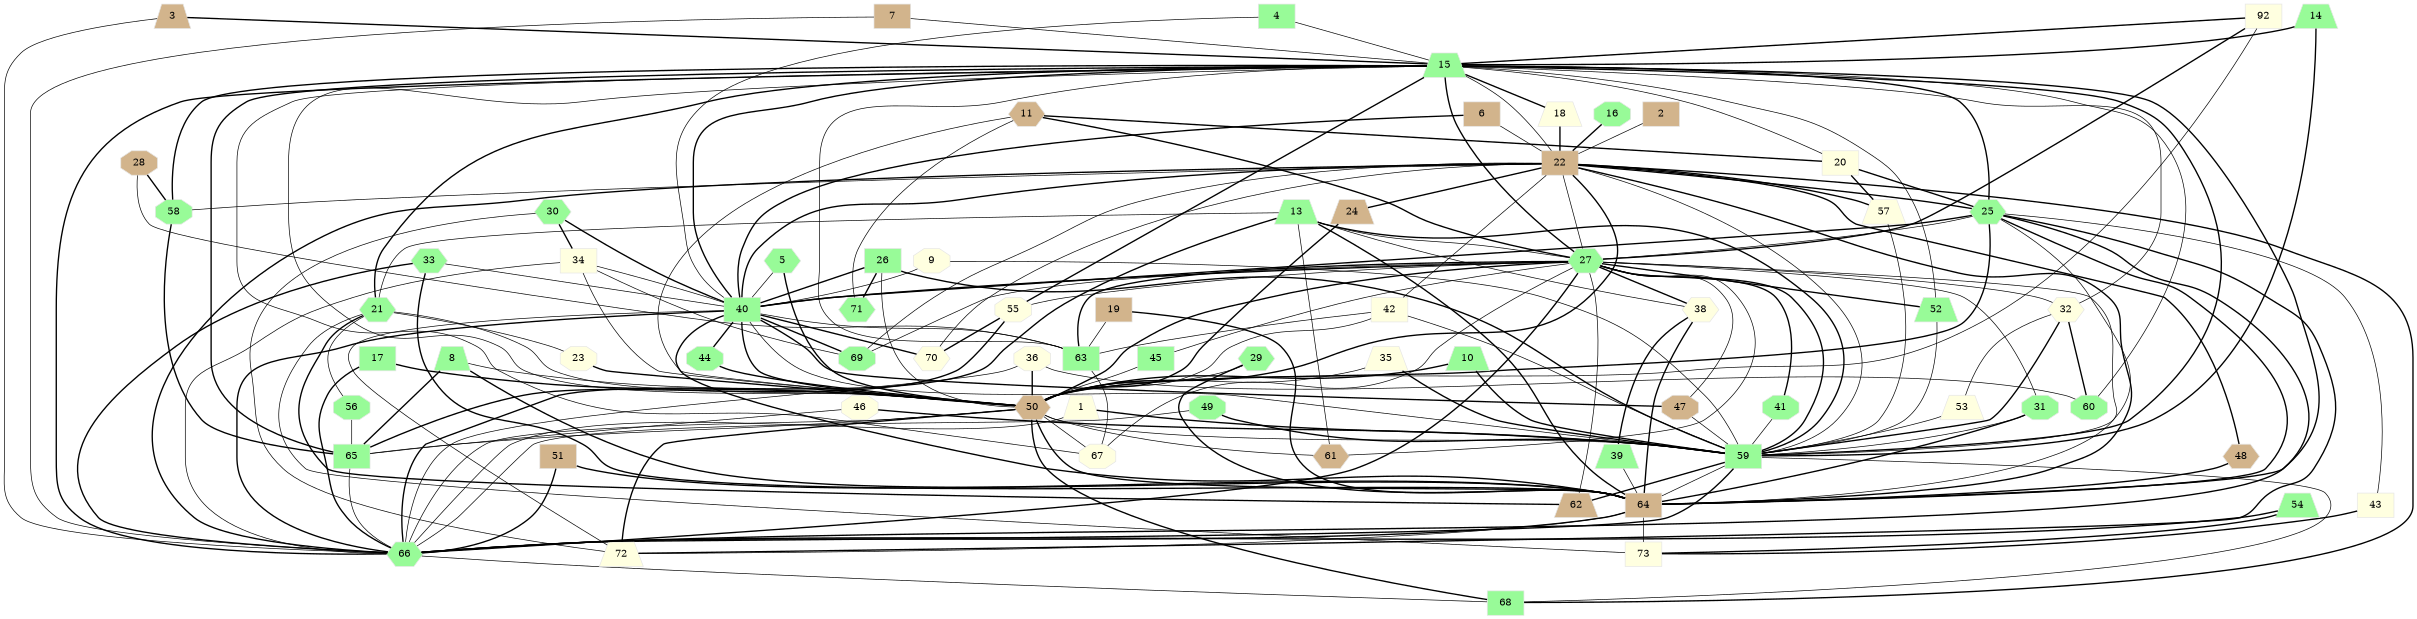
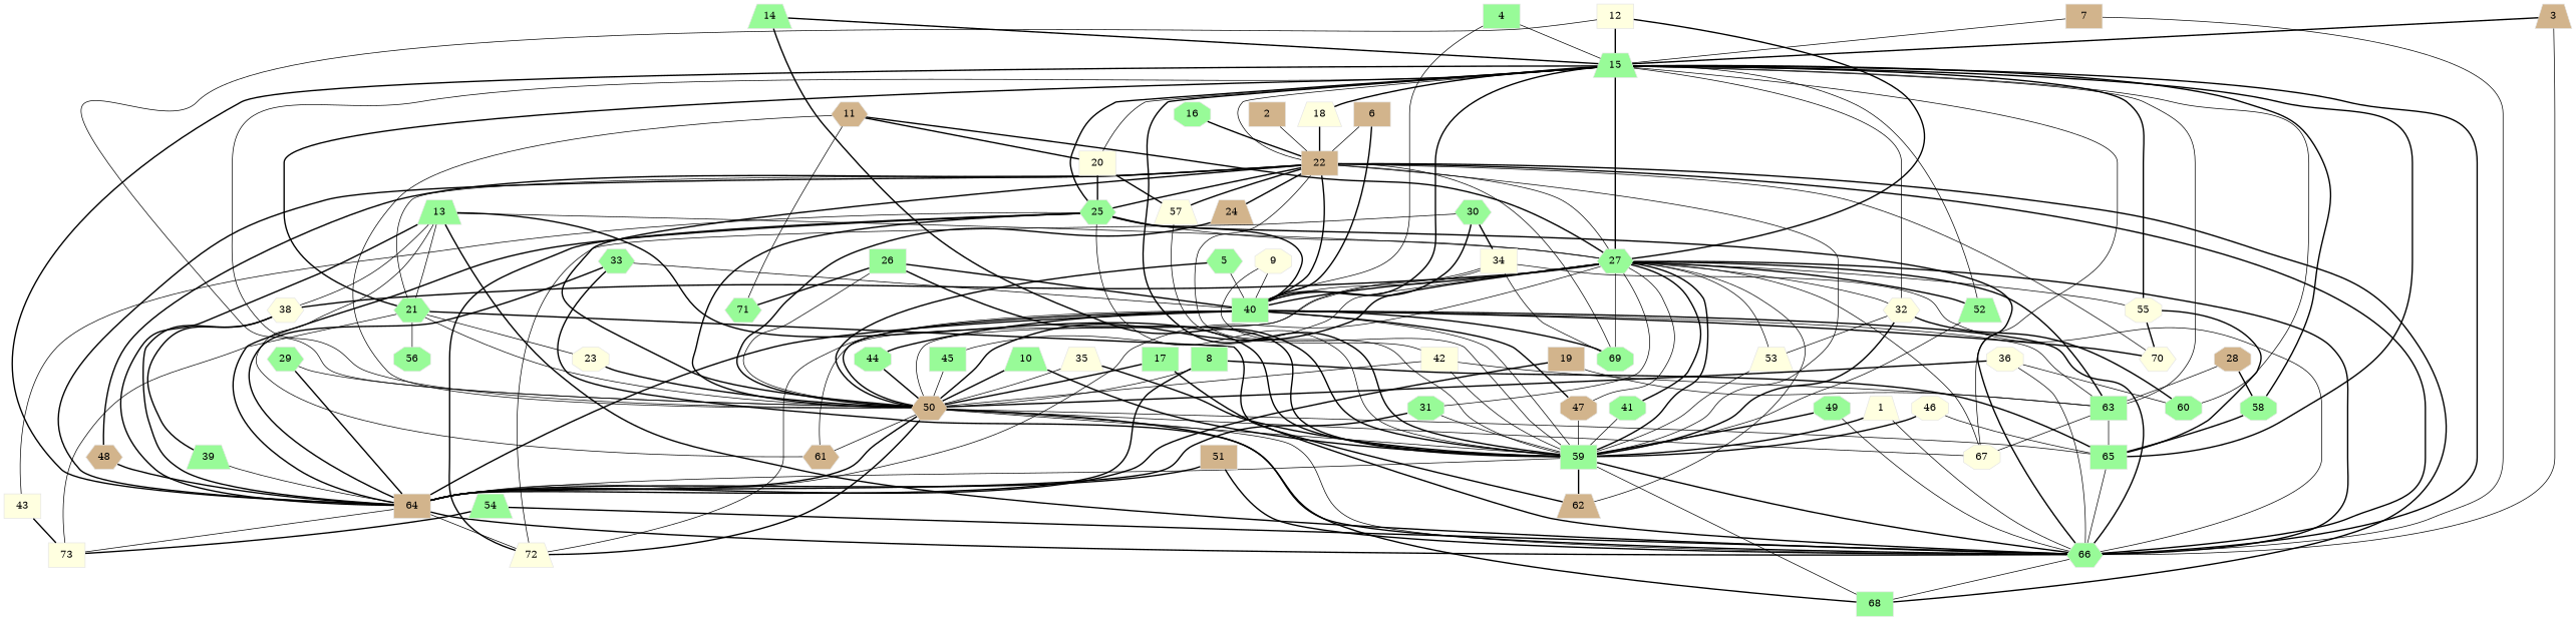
  graph {
    node [color=gray90 fillcolor=palegreen shape=box style=filled]
    edge [style=bold weight=1.0]
    1 [fillcolor=lightyellow shape=trapezium]
    59
    66 [shape=hexagon]
    64 [fillcolor=tan]
    62 [fillcolor=tan shape=trapezium]
    68
    2 [fillcolor=tan]
    22 [fillcolor=tan]
    40
    50 [fillcolor=tan shape=hexagon]
    27 [shape=hexagon]
    25 [shape=hexagon]
    58 [shape=octagon]
    57 [fillcolor=lightyellow shape=trapezium]
    24 [fillcolor=tan shape=trapezium]
    42 [fillcolor=lightyellow]
    48 [fillcolor=tan shape=hexagon]
    69 [shape=octagon]
    70 [fillcolor=lightyellow shape=hexagon]
    3 [fillcolor=tan shape=trapezium]
    15 [shape=trapezium]
    65
    20 [fillcolor=lightyellow]
    21 [shape=hexagon]
    18 [fillcolor=lightyellow shape=trapezium]
    32 [fillcolor=lightyellow shape=hexagon]
    52 [shape=trapezium]
    55 [fillcolor=lightyellow shape=octagon]
    60 [shape=octagon]
    63
    67 [fillcolor=lightyellow shape=octagon]
    4
    72 [fillcolor=lightyellow shape=trapezium]
    47 [fillcolor=tan shape=octagon]
    44 [shape=octagon]
    5 [shape=hexagon]
    61 [fillcolor=tan shape=hexagon]
    6 [fillcolor=tan]
    7 [fillcolor=tan]
-   8 [shape=trapezium]
+   8
    73 [fillcolor=lightyellow]
    9 [fillcolor=lightyellow shape=octagon]
    10 [shape=trapezium]
    11 [fillcolor=tan shape=hexagon]
    71 [shape=hexagon]
    38 [fillcolor=lightyellow shape=hexagon]
    31 [shape=octagon]
    41 [shape=octagon]
    45
    53 [fillcolor=lightyellow shape=trapezium]
-   12 [fillcolor=lightyellow label=92]
+   12 [fillcolor=lightyellow]
    13 [shape=trapezium]
    23 [fillcolor=lightyellow shape=octagon]
    56 [shape=octagon]
    39 [shape=trapezium]
    14 [shape=trapezium]
    43 [fillcolor=lightyellow]
    16 [shape=octagon]
    17
    19 [fillcolor=tan]
    26
    28 [fillcolor=tan shape=octagon]
    29 [shape=hexagon]
    30 [shape=hexagon]
    34 [fillcolor=lightyellow]
    33 [shape=hexagon]
    35 [fillcolor=lightyellow shape=trapezium]
    36 [fillcolor=lightyellow shape=octagon]
    46 [fillcolor=lightyellow shape=octagon]
    49 [shape=octagon]
    51 [fillcolor=tan]
    54 [shape=trapezium]
    1 -- 59
    1 -- 66 [style=solid]
    59 -- 66 [weight=2.0]
    59 -- 64 [style=solid]
    59 -- 62
    59 -- 68 [style=solid]
    66 -- 68 [style=solid]
    64 -- 66
    64 -- 72 [style=solid]
    64 -- 73 [style=solid]
    2 -- 22 [style=solid]
    22 -- 59 [style=solid]
    22 -- 66 [weight=2.0]
    22 -- 64
    22 -- 68
    22 -- 40 [weight=2.0]
    22 -- 50
    22 -- 27 [style=solid weight=2.0]
    22 -- 25
-   22 -- 58 [style=solid]
+   22 -- 21 [style=solid]
    22 -- 57
    22 -- 24
    22 -- 42 [style=solid]
    22 -- 48
    22 -- 69 [style=solid]
    22 -- 70 [style=solid]
    40 -- 59 [style=solid weight=2.0]
    40 -- 66 [weight=2.0]
    40 -- 64
    40 -- 50
    40 -- 69
    40 -- 70
    40 -- 63 [style=solid]
    40 -- 72 [style=solid]
    40 -- 47
    40 -- 44
    50 -- 59 [style=solid]
    50 -- 66 [style=solid]
    50 -- 64
    50 -- 68
    50 -- 65 [style=solid weight=2.0]
    50 -- 67 [style=solid]
    50 -- 72
    50 -- 61 [style=solid]
    27 -- 59 [weight=3.0]
    27 -- 66 [weight=4.0]
    27 -- 64 [style=solid weight=4.0]
    27 -- 62 [style=solid]
    27 -- 40 [weight=2.0]
    27 -- 50 [weight=3.0]
    27 -- 69 [style=solid weight=2.0]
    27 -- 32 [style=solid]
    27 -- 52
    27 -- 55 [style=solid weight=2.0]
    27 -- 63
    27 -- 67 [style=solid]
    27 -- 47 [style=solid]
    27 -- 61 [style=solid]
    27 -- 38
    27 -- 31 [style=solid]
    27 -- 41
    27 -- 45 [style=solid]
+   27 -- 53 [style=solid]
    25 -- 59 [style=solid]
    25 -- 66
    25 -- 64
    25 -- 40
    25 -- 50 [weight=2.0]
    25 -- 27 [style=solid weight=4.0]
    25 -- 72
    25 -- 43 [style=solid]
    58 -- 65
    57 -- 59 [style=solid]
    24 -- 50
    42 -- 59 [style=solid]
    42 -- 50 [style=solid]
    42 -- 63 [style=solid]
    48 -- 64
    3 -- 66 [style=solid]
    3 -- 15
    15 -- 59
    15 -- 66 [weight=2.0]
    15 -- 64
    15 -- 22 [style=solid]
    15 -- 40
    15 -- 50 [style=solid]
    15 -- 27 [weight=2.0]
    15 -- 25 [weight=2.0]
    15 -- 58
    15 -- 65
    15 -- 20 [style=solid]
    15 -- 21
    15 -- 18
    15 -- 32 [style=solid weight=2.0]
    15 -- 52 [style=solid]
    15 -- 55
    15 -- 60 [style=solid]
    15 -- 63 [style=solid]
    15 -- 67 [style=solid]
    65 -- 66 [style=solid]
    20 -- 25
    20 -- 57
    21 -- 62
    21 -- 50 [style=solid]
    21 -- 73 [style=solid weight=2.0]
    21 -- 23 [style=solid]
    21 -- 56 [style=solid]
    18 -- 22
    32 -- 59
    32 -- 60
    32 -- 53 [style=solid]
    52 -- 59 [style=solid]
    55 -- 70
    55 -- 65
    63 -- 67 [style=solid]
    4 -- 40 [style=solid]
    4 -- 15 [style=solid]
    47 -- 59 [style=solid weight=2.0]
    44 -- 50
    5 -- 40 [style=solid]
    5 -- 50
    6 -- 22 [style=solid]
    6 -- 40
    7 -- 66 [style=solid]
    7 -- 15 [style=solid]
    8 -- 64
    8 -- 50 [style=solid]
    8 -- 65
    9 -- 59 [style=solid]
    9 -- 40 [style=solid]
    10 -- 59
    10 -- 50
    11 -- 50 [style=solid]
    11 -- 27
    11 -- 20
    11 -- 71 [style=solid]
    38 -- 64
    38 -- 39
    31 -- 59 [style=solid]
    31 -- 64
    41 -- 59 [style=solid weight=2.0]
    45 -- 50 [style=solid weight=2.0]
    53 -- 59 [style=solid]
    12 -- 50 [style=solid]
    12 -- 27
    12 -- 15
    13 -- 59
    13 -- 66
    13 -- 64
    13 -- 27 [style=solid]
    13 -- 21 [style=solid]
    13 -- 61 [style=solid]
    13 -- 38 [style=solid]
    23 -- 50
-   56 -- 65 [style=solid]
+   63 -- 65 [style=solid]
    39 -- 64 [style=solid]
    14 -- 59
    14 -- 15
    43 -- 73
    16 -- 22
    17 -- 66
    17 -- 50
    19 -- 64
    19 -- 63 [style=solid]
    26 -- 59
    26 -- 40
    26 -- 50 [style=solid]
    26 -- 71
    28 -- 58
    28 -- 63 [style=solid]
    29 -- 64
    29 -- 50 [style=solid]
    30 -- 40
    30 -- 72 [style=solid]
    30 -- 34
    34 -- 66 [style=solid]
    34 -- 40 [style=solid]
    34 -- 50 [style=solid]
    34 -- 69 [style=solid]
    33 -- 66
    33 -- 64
    33 -- 40 [style=solid]
    35 -- 59
    35 -- 50 [style=solid]
    36 -- 66 [style=solid]
    36 -- 50 [weight=2.0]
    36 -- 60 [style=solid]
    46 -- 59
    46 -- 65 [style=solid]
    49 -- 59
    49 -- 66 [style=solid]
    51 -- 66
    51 -- 64
    54 -- 66
    54 -- 73
  }
